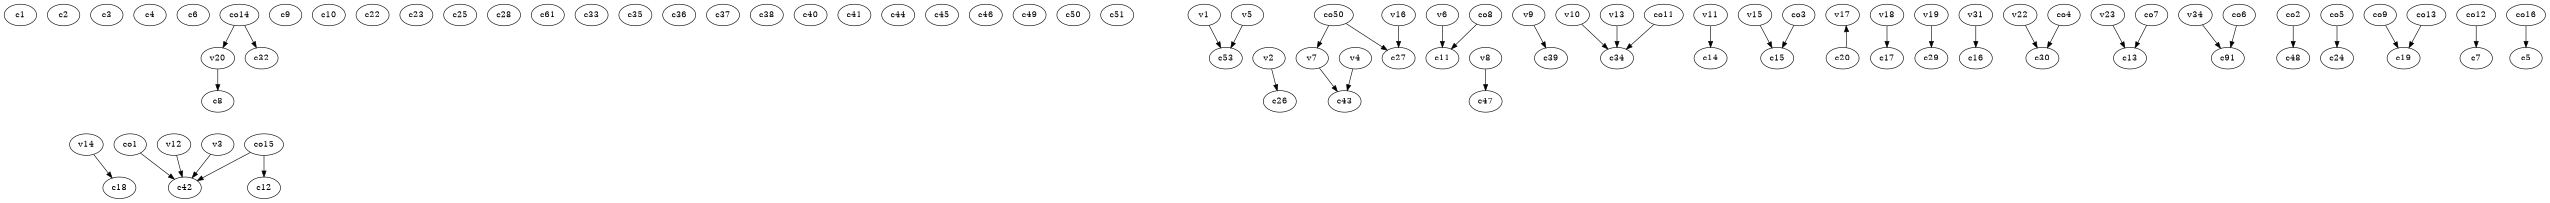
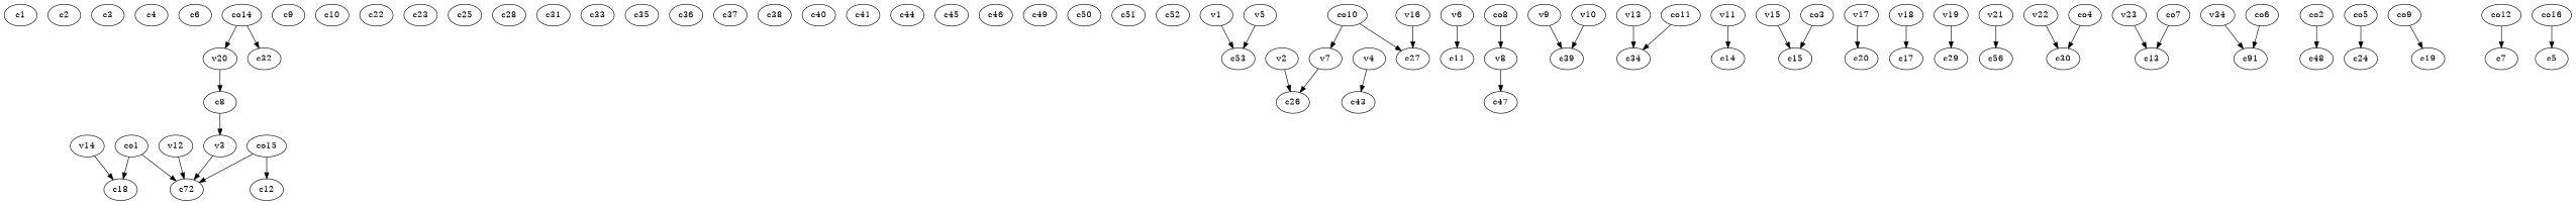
  strict digraph {
    fontname="DejaVu Serif"
    node [fontname="DejaVu Serif"]
    edge [fontname="DejaVu Serif" weight=1]
    c1
    c2
    c3
    c4
    c6
    c8
    v3
-   c42
+   c42 [label=c72]
    c9
    c10
    c22
    c23
    c25
    c28
-   c31 [label=c61]
+   c31
    c33
    c35
    c36
    c37
    c38
    c40
    c41
    c44
    c45
    c46
    c49
    c50
    c51
+   c52
    v1
    c53
    v2
    c26
    v4
    c43
    v5
    v6
    c11
    v7
    v8
    c47
    v9
    c39
    v10
    c34
    v11
    c14
    v12
    v13
    v14
    c18
    v15
    c15
    v16
    c27
    v17
    c20
    v18
    c17
    v19
    c29
    v20
-   v21 [label=v31]
-   c16
+   v21
+   c16 [label=c56]
    v22
    c30
    v23
    c13
    n69 [label=v34]
    n70 [label=c91]
    co1
    co2
    c48
    co3
    co4
    co5
    c24
    co6
    co7
    co8
    co9
    c19
-   co10 [label=co50]
+   co10
    co11
    co12
    c7
-   co13
    co14
    c32
    co15
    c12
    co16
    c5
+   c8 -> v3
    v3 -> c42
    v1 -> c53
    v2 -> c26
    v4 -> c43
    v5 -> c53
    v6 -> c11
-   v7 -> c43
+   v7 -> c26
    v8 -> c47
    v9 -> c39
-   v10 -> c34
+   v10 -> c39
    v11 -> c14
    v12 -> c42
    v13 -> c34
    v14 -> c18
    v15 -> c15
    v16 -> c27
-   c20 -> v17
+   v17 -> c20
    v18 -> c17
    v19 -> c29
    v20 -> c8
    v21 -> c16
    v22 -> c30
    v23 -> c13
    n69 -> n70
    co1 -> c42
+   co1 -> c18
    co2 -> c48
    co3 -> c15
    co4 -> c30
    co5 -> c24
    co6 -> n70
    co7 -> c13
-   co8 -> c11
+   co8 -> v8
    co9 -> c19
    co10 -> v7
    co10 -> c27
    co11 -> c34
    co12 -> c7
-   co13 -> c19
    co14 -> v20
    co14 -> c32
    co15 -> c42
    co15 -> c12
    co16 -> c5
  }
